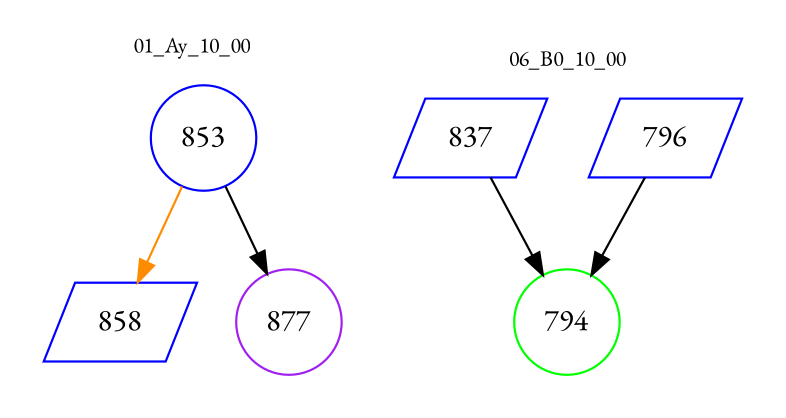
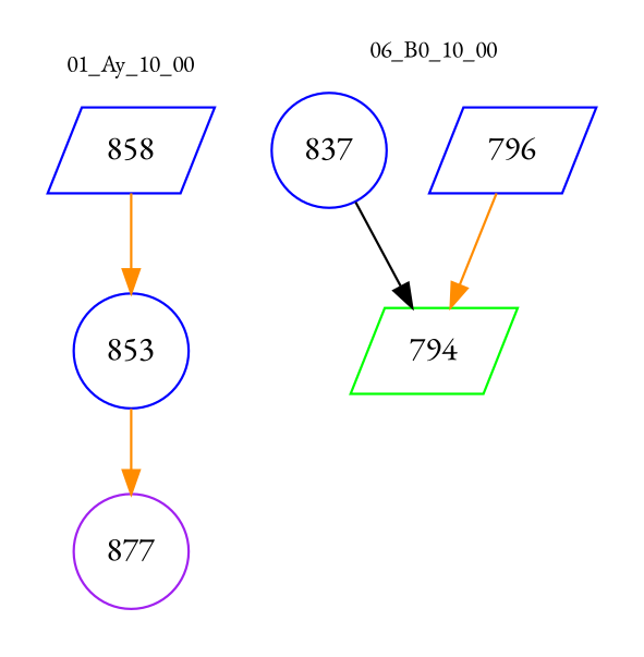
  digraph {
    fontname="EB Garamond"
    node [color=blue fontname="EB Garamond" shape=parallelogram]
    edge [color=darkorange fontname="EB Garamond"]
    n1 [label=858]
    n2 [label=853 shape=circle]
    n3 [color=purple label=877 shape=circle]
    n4 [label=796]
-   n5 [color=green label=794 shape=circle]
-   n6 [label=837]
+   n5 [color=green label=794]
+   n6 [label=837 shape=circle]
    subgraph cluster_1 {
      color=white
      fontsize=10
      label="01_Ay_10_00"
      n1
      n2
      n3
    }
    subgraph cluster_2 {
      color=white
      fontsize=10
      label="06_B0_10_00"
      n4
      n5
      n6
    }
-   n2 -> n1
-   n2 -> n3 [color=black]
-   n4 -> n5 [color=black]
+   n1 -> n2
+   n2 -> n3
+   n4 -> n5
    n6 -> n5 [color=black]
  }
